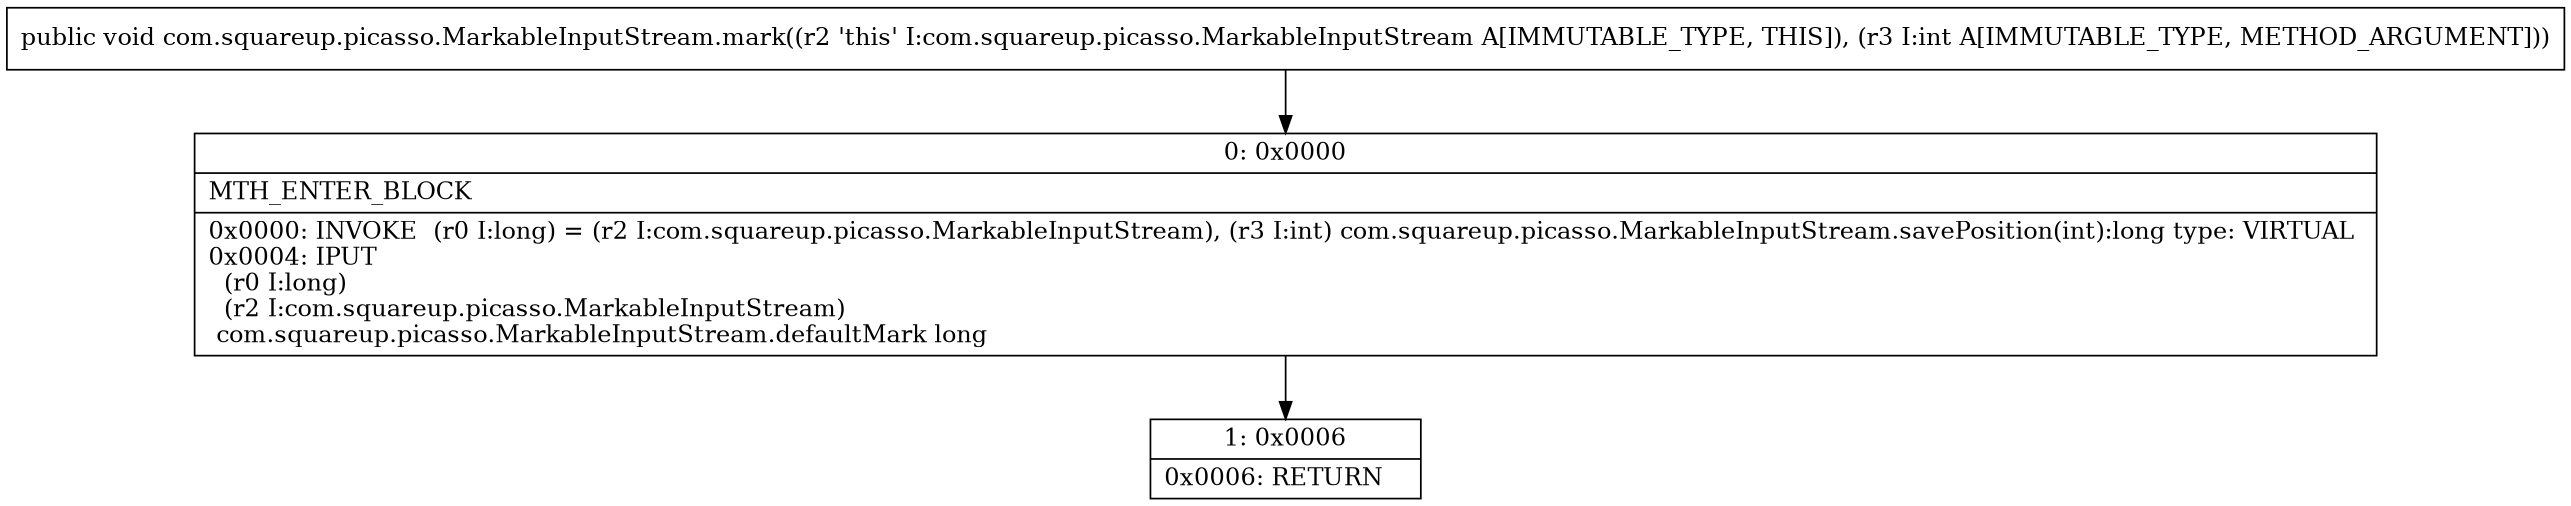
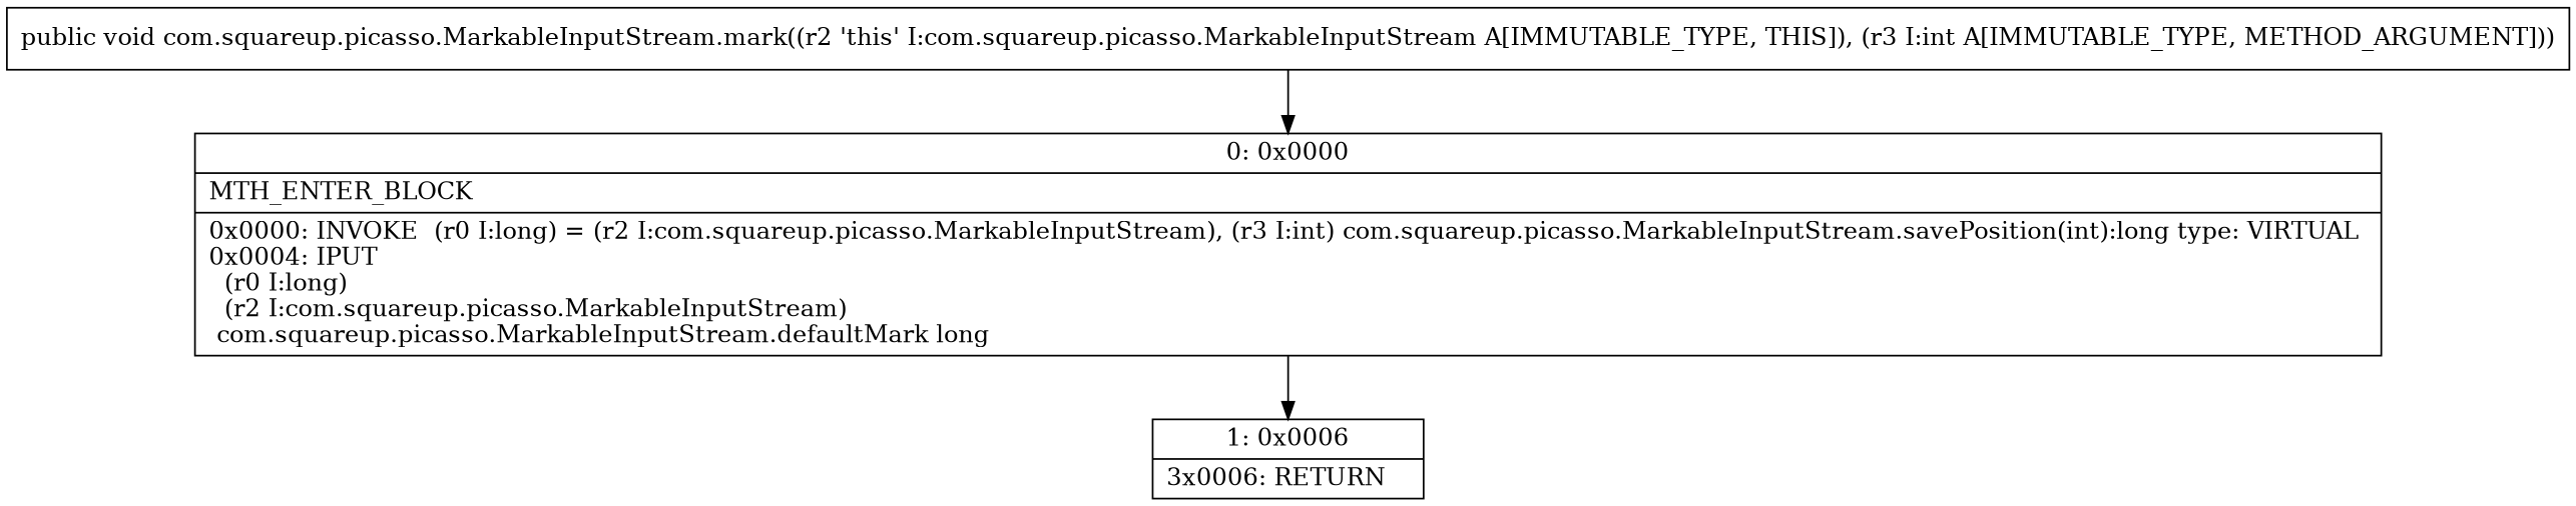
  digraph {
    node [shape=record]
    n1 [label="{0\:\ 0x0000|MTH_ENTER_BLOCK\l|0x0000: INVOKE  (r0 I:long) = (r2 I:com.squareup.picasso.MarkableInputStream), (r3 I:int) com.squareup.picasso.MarkableInputStream.savePosition(int):long type: VIRTUAL \l0x0004: IPUT  \l  (r0 I:long)\l  (r2 I:com.squareup.picasso.MarkableInputStream)\l com.squareup.picasso.MarkableInputStream.defaultMark long \l}"]
-   n2 [label="{1\:\ 0x0006|0x0006: RETURN   \l}"]
+   n2 [label="{1\:\ 0x0006|3x0006: RETURN   \l}"]
    n3 [label="{public void com.squareup.picasso.MarkableInputStream.mark((r2 'this' I:com.squareup.picasso.MarkableInputStream A[IMMUTABLE_TYPE, THIS]), (r3 I:int A[IMMUTABLE_TYPE, METHOD_ARGUMENT])) }"]
    n1 -> n2
    n3 -> n1
  }
